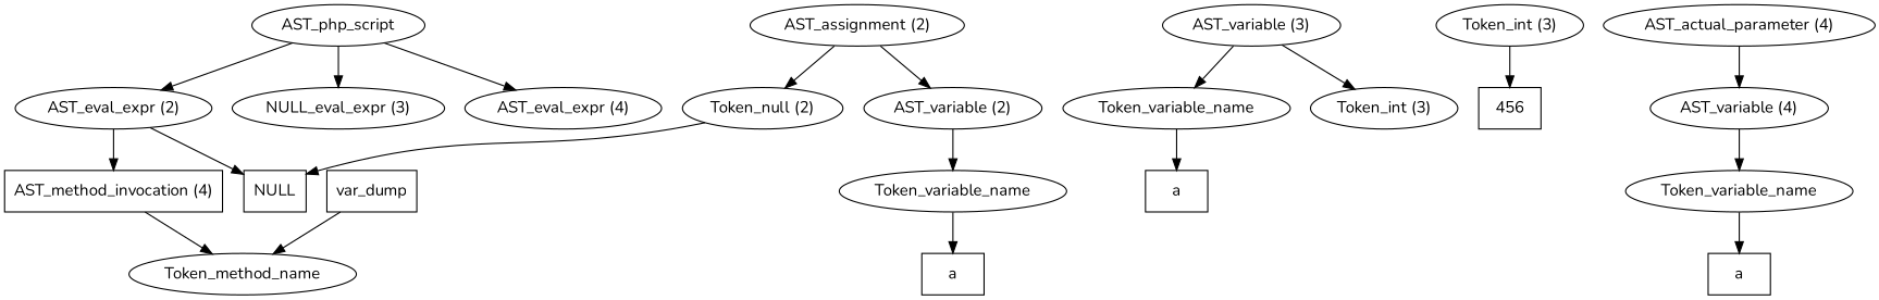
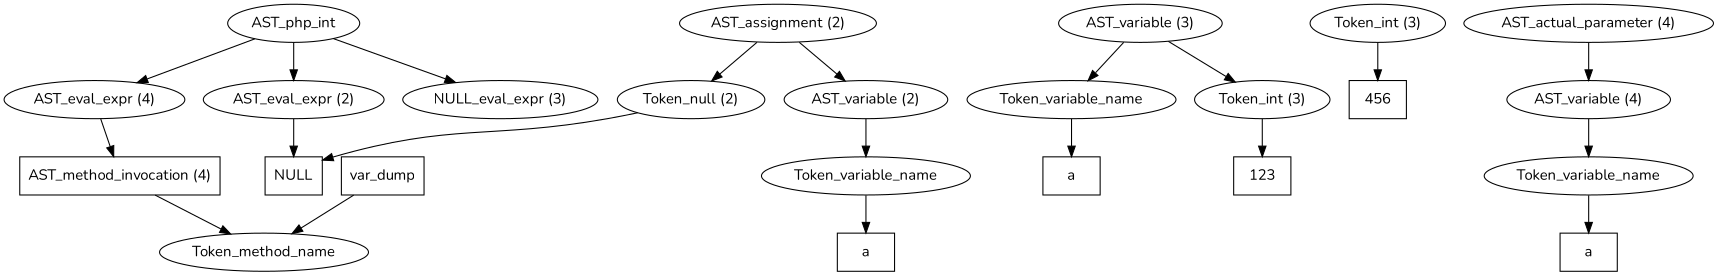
  digraph {
    fontname=Nunito
    node [fontname=Nunito]
    edge [fontname=Nunito]
-   n1 [label=AST_php_script]
+   n1 [label=AST_php_int]
    n2 [label="AST_eval_expr (2)"]
    n3 [label="NULL_eval_expr (3)"]
    n4 [label="AST_eval_expr (4)"]
    n5 [label=NULL shape=box]
    n6 [label="AST_method_invocation (4)" shape=box]
    n7 [label="AST_assignment (2)"]
    n8 [label="AST_variable (2)"]
    n9 [label="Token_null (2)"]
    n10 [label=Token_variable_name]
    n11 [label=a shape=box]
    n12 [label="AST_variable (3)"]
    n13 [label=Token_variable_name]
    n14 [label="Token_int (3)"]
    n15 [label="Token_int (3)"]
    n16 [label=456 shape=box]
    n17 [label=a shape=box]
+   n18 [label=123 shape=box]
    n19 [label=Token_method_name]
    n20 [label="AST_actual_parameter (4)"]
    n21 [label="AST_variable (4)"]
    n22 [label=var_dump shape=box]
    n23 [label=Token_variable_name]
    n24 [label=a shape=box]
    n1 -> n2
    n1 -> n3
    n1 -> n4
    n2 -> n5
-   n2 -> n6
+   n4 -> n6
    n6 -> n19
    n7 -> n8
    n7 -> n9
    n8 -> n10
    n9 -> n5
    n10 -> n11
    n12 -> n13
    n12 -> n14
    n13 -> n17
+   n14 -> n18
    n15 -> n16
    n20 -> n21
    n21 -> n23
    n22 -> n19
    n23 -> n24
  }
